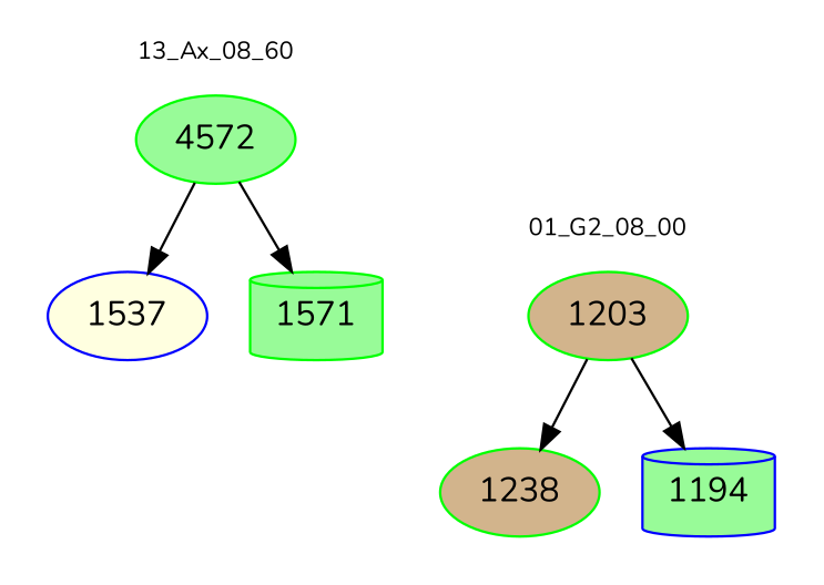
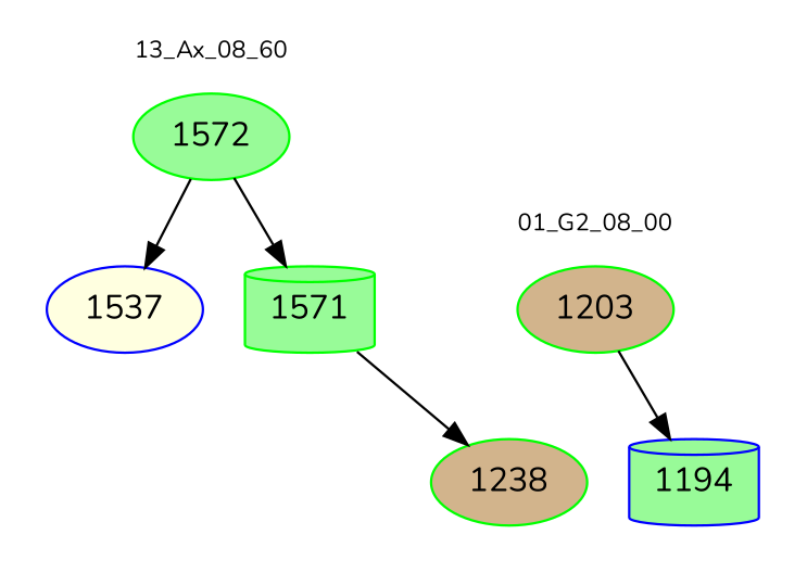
  digraph {
    fontname=Nunito
    node [color=green fillcolor=palegreen fontname=Nunito shape=ellipse style=filled]
    edge [color=black fontname=Nunito]
-   n1 [label=4572]
+   n1 [label=1572]
    n2 [color=blue fillcolor=lightyellow label=1537]
    n3 [label=1571 shape=cylinder]
    n4 [fillcolor=tan label=1203]
    n5 [color=blue label=1194 shape=cylinder]
    n6 [fillcolor=tan label=1238]
    subgraph cluster_1 {
      color=white
      fontsize=10
      label="13_Ax_08_60"
      n1
      n2
      n3
    }
    subgraph cluster_2 {
      color=white
      fontsize=10
      label="01_G2_08_00"
      n4
      n5
      n6
    }
    n1 -> n2
    n1 -> n3
    n4 -> n5
-   n4 -> n6
+   n3 -> n6
  }
